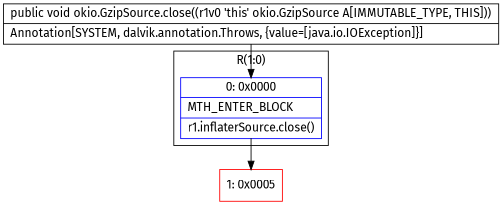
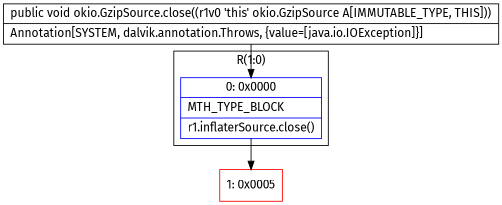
  digraph {
    fontname="Fira Sans"
    node [shape=record fontname="Fira Sans"]
    edge [fontname="Fira Sans"]
-   n1 [color=blue label="{0\:\ 0x0000|MTH_ENTER_BLOCK\l|r1.inflaterSource.close()\l}"]
+   n1 [color=blue label="{0\:\ 0x0000|MTH_TYPE_BLOCK\l|r1.inflaterSource.close()\l}"]
    n2 [color=red label="{1\:\ 0x0005}"]
    n3 [label="{public void okio.GzipSource.close((r1v0 'this' okio.GzipSource A[IMMUTABLE_TYPE, THIS]))  | Annotation[SYSTEM, dalvik.annotation.Throws, \{value=[java.io.IOException]\}]\l}"]
    subgraph cluster_1 {
      label="R(1:0)"
      n1
    }
    n1 -> n2
    n3 -> n1
  }
